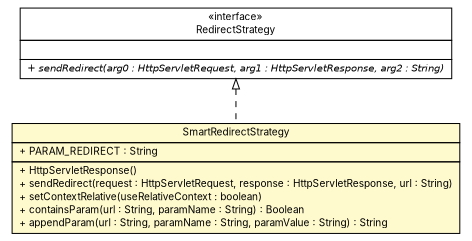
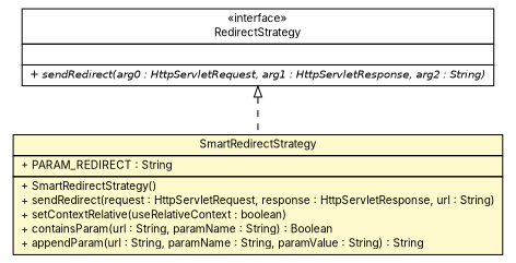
  digraph {
    nodesep=0.25
    ranksep=0.5
    fontname=Inter
    node [fontcolor=black fontname=Inter fontsize=10.0 shape=plaintext]
-   n1 [label=<<table title="com.yirendai.oss.lib.security.internal.template.SmartRedirectStrategy" border="0" cellborder="1" cellspacing="0" cellpadding="2" port="p" bgcolor="lemonChiffon" href="./SmartRedirectStrategy.html"> 		<tr><td><table border="0" cellspacing="0" cellpadding="1"> <tr><td align="center" balign="center"> SmartRedirectStrategy </td></tr> 		</table></td></tr> 		<tr><td><table border="0" cellspacing="0" cellpadding="1"> <tr><td align="left" balign="left"> + PARAM_REDIRECT : String </td></tr> 		</table></td></tr> 		<tr><td><table border="0" cellspacing="0" cellpadding="1"> <tr><td align="left" balign="left"> + HttpServletResponse() </td></tr> <tr><td align="left" balign="left"> + sendRedirect(request : HttpServletRequest, response : HttpServletResponse, url : String) </td></tr> <tr><td align="left" balign="left"> + setContextRelative(useRelativeContext : boolean) </td></tr> <tr><td align="left" balign="left"> + containsParam(url : String, paramName : String) : Boolean </td></tr> <tr><td align="left" balign="left"> + appendParam(url : String, paramName : String, paramValue : String) : String </td></tr> 		</table></td></tr> 		</table>>]
+   n1 [label=<<table title="com.yirendai.oss.lib.security.internal.template.SmartRedirectStrategy" border="0" cellborder="1" cellspacing="0" cellpadding="2" port="p" bgcolor="lemonChiffon" href="./SmartRedirectStrategy.html"> 		<tr><td><table border="0" cellspacing="0" cellpadding="1"> <tr><td align="center" balign="center"> SmartRedirectStrategy </td></tr> 		</table></td></tr> 		<tr><td><table border="0" cellspacing="0" cellpadding="1"> <tr><td align="left" balign="left"> + PARAM_REDIRECT : String </td></tr> 		</table></td></tr> 		<tr><td><table border="0" cellspacing="0" cellpadding="1"> <tr><td align="left" balign="left"> + SmartRedirectStrategy() </td></tr> <tr><td align="left" balign="left"> + sendRedirect(request : HttpServletRequest, response : HttpServletResponse, url : String) </td></tr> <tr><td align="left" balign="left"> + setContextRelative(useRelativeContext : boolean) </td></tr> <tr><td align="left" balign="left"> + containsParam(url : String, paramName : String) : Boolean </td></tr> <tr><td align="left" balign="left"> + appendParam(url : String, paramName : String, paramValue : String) : String </td></tr> 		</table></td></tr> 		</table>>]
    n2 [label=<<table title="org.springframework.security.web.RedirectStrategy" border="0" cellborder="1" cellspacing="0" cellpadding="2" port="p" href="http://java.sun.com/j2se/1.4.2/docs/api/org/springframework/security/web/RedirectStrategy.html"> 		<tr><td><table border="0" cellspacing="0" cellpadding="1"> <tr><td align="center" balign="center"> &#171;interface&#187; </td></tr> <tr><td align="center" balign="center"> RedirectStrategy </td></tr> 		</table></td></tr> 		<tr><td><table border="0" cellspacing="0" cellpadding="1"> <tr><td align="left" balign="left">  </td></tr> 		</table></td></tr> 		<tr><td><table border="0" cellspacing="0" cellpadding="1"> <tr><td align="left" balign="left"><font face="Helvetica-Oblique" point-size="10.0"> + sendRedirect(arg0 : HttpServletRequest, arg1 : HttpServletResponse, arg2 : String) </font></td></tr> 		</table></td></tr> 		</table>>]
    n2 -> n1 [arrowtail=empty dir=back fontname=Inter fontsize=10 headport=p labelfontname=Helvetica labelfontsize=10 style=dashed tailport=p]
  }
